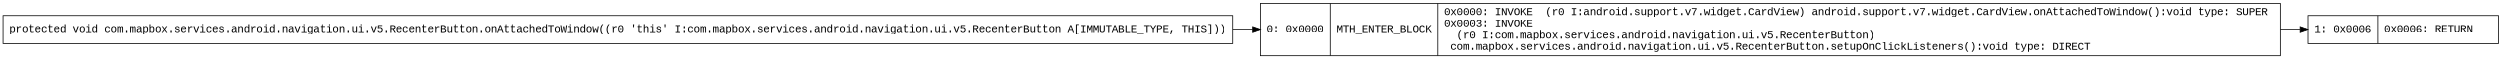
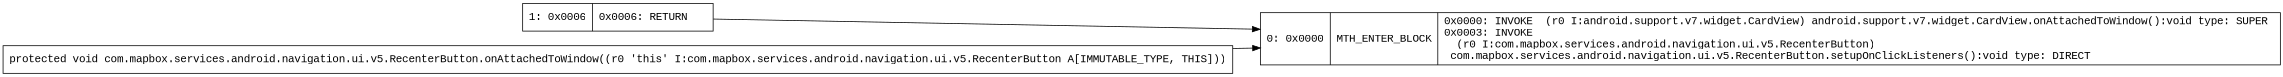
  digraph {
    rankdir=LR
    fontname="Liberation Mono"
    node [shape=record fontname="Liberation Mono"]
    edge [fontname="Liberation Mono"]
    n1 [label="{0\:\ 0x0000|MTH_ENTER_BLOCK\l|0x0000: INVOKE  (r0 I:android.support.v7.widget.CardView) android.support.v7.widget.CardView.onAttachedToWindow():void type: SUPER \l0x0003: INVOKE  \l  (r0 I:com.mapbox.services.android.navigation.ui.v5.RecenterButton)\l com.mapbox.services.android.navigation.ui.v5.RecenterButton.setupOnClickListeners():void type: DIRECT \l}"]
    n2 [label="{1\:\ 0x0006|0x0006: RETURN   \l}"]
    n3 [label="{protected void com.mapbox.services.android.navigation.ui.v5.RecenterButton.onAttachedToWindow((r0 'this' I:com.mapbox.services.android.navigation.ui.v5.RecenterButton A[IMMUTABLE_TYPE, THIS])) }"]
-   n1 -> n2
+   n2 -> n1
    n3 -> n1
  }
